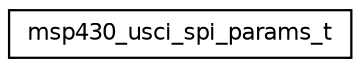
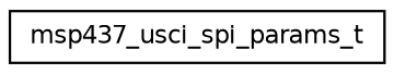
  digraph {
    rankdir=LR
-   n1 [color=black fillcolor=white fontname=Helvetica fontsize=10 height=0.2 label=msp430_usci_spi_params_t shape=record style=filled width=0.4]
+   n1 [color=black fillcolor=white fontname=Helvetica fontsize=10 height=0.2 label=msp437_usci_spi_params_t shape=record style=filled width=0.4]
  }
